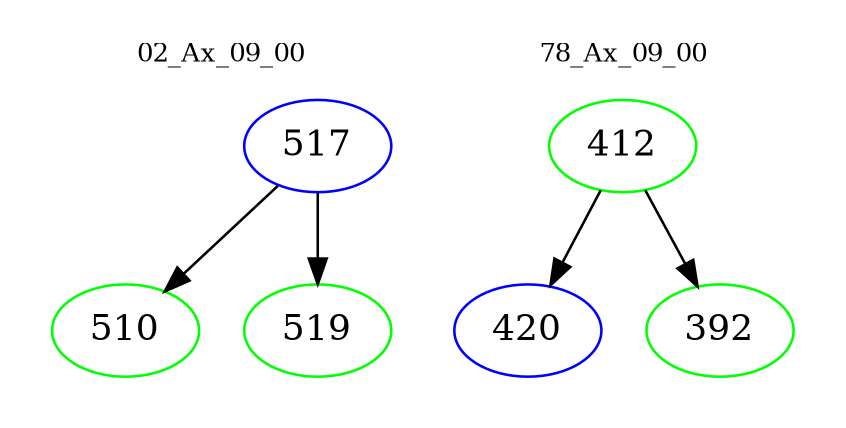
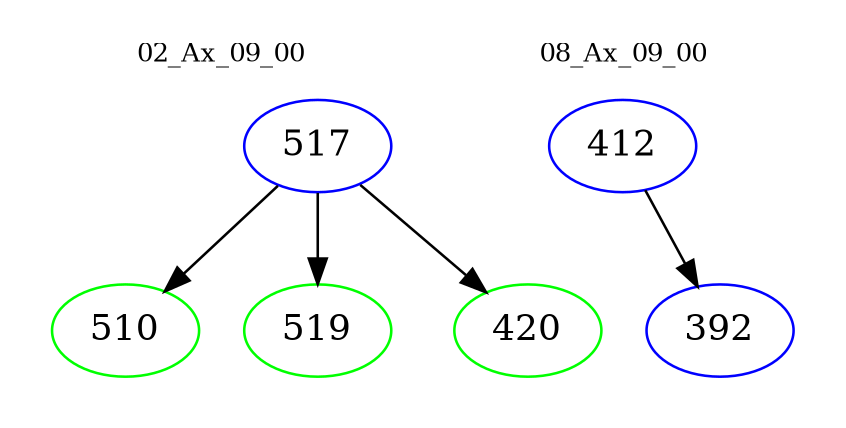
  digraph {
    node [color=blue]
    edge [color=black]
    n1 [label=517]
    n2 [color=green label=510]
    n3 [color=green label=519]
-   n4 [color=green label=412]
-   n5 [color=green label=392]
-   n6 [label=420]
+   n4 [label=412]
+   n5 [label=392]
+   n6 [color=green label=420]
    subgraph cluster_1 {
      color=white
      fontsize=10
      label="02_Ax_09_00"
      n1
      n2
      n3
    }
    subgraph cluster_2 {
      color=white
      fontsize=10
-     label="78_Ax_09_00"
+     label="08_Ax_09_00"
      n4
      n5
      n6
    }
    n1 -> n2
    n1 -> n3
    n4 -> n5
-   n4 -> n6
+   n1 -> n6
  }
